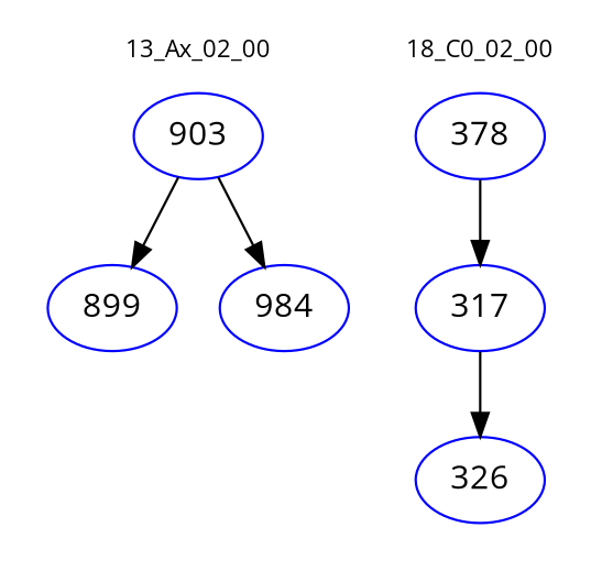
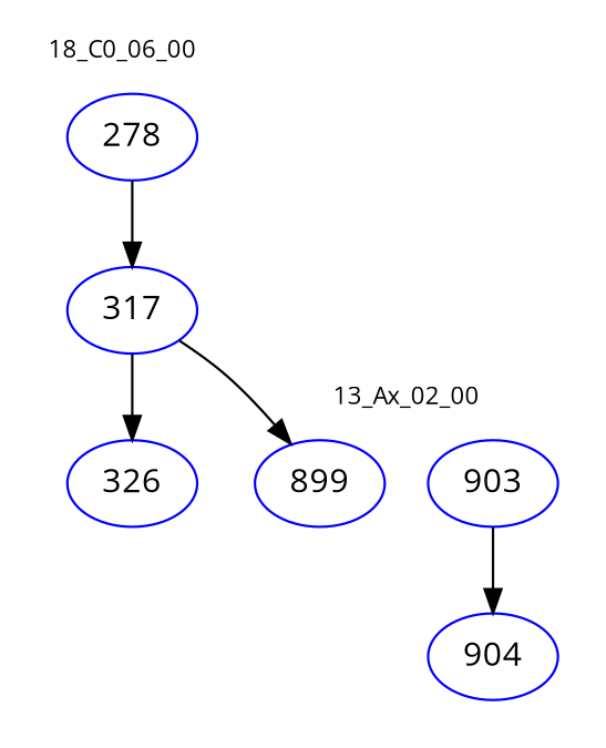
  digraph {
    fontname="Open Sans"
    node [color=blue fontname="Open Sans"]
    edge [color=black fontname="Open Sans"]
    n1 [label=903]
    n2 [label=899]
-   n3 [label=984]
+   n3 [label=904]
    n4 [label=317]
-   n5 [label=378]
+   n5 [label=278]
    n6 [label=326]
    subgraph cluster_1 {
      color=white
      fontsize=10
      label="13_Ax_02_00"
      n1
      n2
      n3
    }
    subgraph cluster_2 {
      color=white
      fontsize=10
-     label="18_C0_02_00"
+     label="18_C0_06_00"
      n4
      n5
      n6
    }
-   n1 -> n2
+   n4 -> n2
    n1 -> n3
    n4 -> n6
    n5 -> n4
  }
